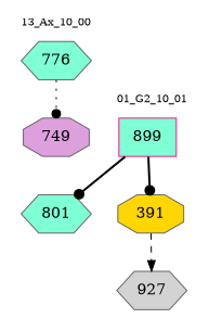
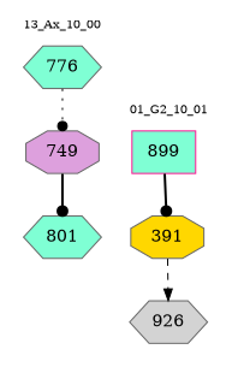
  digraph {
    node [color=gray40 fillcolor=aquamarine shape=hexagon style=filled]
    edge [arrowhead=dot color=black style=bold]
    n1 [label=776]
    n2 [fillcolor=plum label=749 shape=octagon]
    n3 [label=801]
    n4 [color=deeppink label=899 shape=box]
    n5 [fillcolor=gold label=391 shape=octagon]
-   n6 [fillcolor=lightgrey label=927]
+   n6 [fillcolor=lightgrey label=926]
    subgraph cluster_1 {
      color=white
      fontsize=10
      label="13_Ax_10_00"
      n1
      n2
      n3
    }
    subgraph cluster_2 {
      color=white
      fontsize=10
      label="01_G2_10_01"
      n4
      n5
      n6
    }
    n1 -> n2 [style=dotted]
-   n4 -> n3
+   n2 -> n3
    n4 -> n5
    n5 -> n6 [arrowhead=normal style=dashed]
  }
